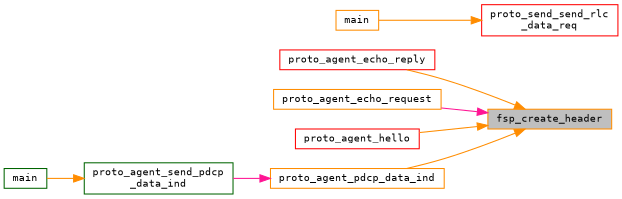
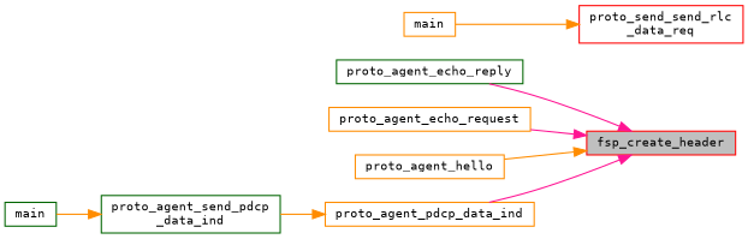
  digraph {
    fontname="DejaVu Sans Mono"
    rankdir=RL
    node [color=darkorange fillcolor=white fontname="DejaVu Sans Mono" fontsize=10 shape=record style=filled]
    edge [color=deeppink dir=back fontname="DejaVu Sans Mono" fontsize=10 labelfontname=Helvetica labelfontsize=10 style=solid]
-   n1 [fillcolor=grey75 fontcolor=black height=0.2 label=fsp_create_header width=0.4]
-   n2 [color=red height=0.2 label=proto_agent_echo_reply width=0.4]
+   n1 [color=red fillcolor=grey75 fontcolor=black height=0.2 label=fsp_create_header width=0.4]
+   n2 [color=darkgreen height=0.2 label=proto_agent_echo_reply width=0.4]
    n3 [height=0.2 label=proto_agent_echo_request width=0.4]
-   n4 [color=red height=0.2 label=proto_agent_hello width=0.4]
+   n4 [height=0.2 label=proto_agent_hello width=0.4]
    n5 [height=0.2 label=proto_agent_pdcp_data_ind width=0.4]
    n6 [color=darkgreen height=0.2 label="proto_agent_send_pdcp\l_data_ind" width=0.4]
    n7 [color=darkgreen height=0.2 label=main width=0.4]
    n8 [color=red height=0.2 label="proto_send_send_rlc\l_data_req" width=0.4]
    n9 [height=0.2 label=main width=0.4]
-   n1 -> n2 [color=darkorange]
+   n1 -> n2
    n1 -> n3
    n1 -> n4 [color=darkorange]
-   n1 -> n5 [color=darkorange]
-   n5 -> n6
+   n1 -> n5
+   n5 -> n6 [color=darkorange]
    n6 -> n7 [color=darkorange]
    n8 -> n9 [color=darkorange]
  }
